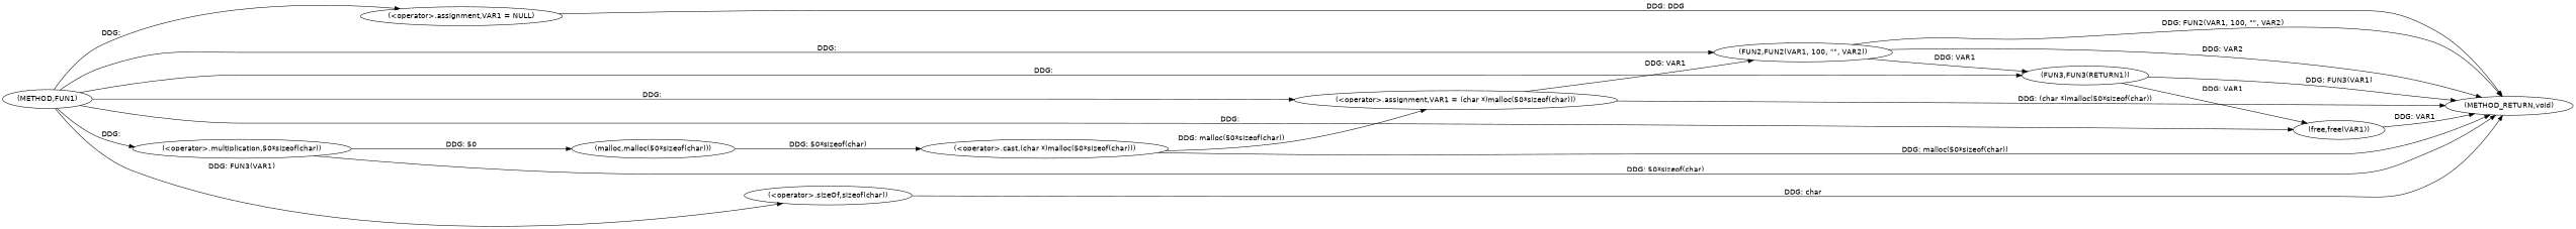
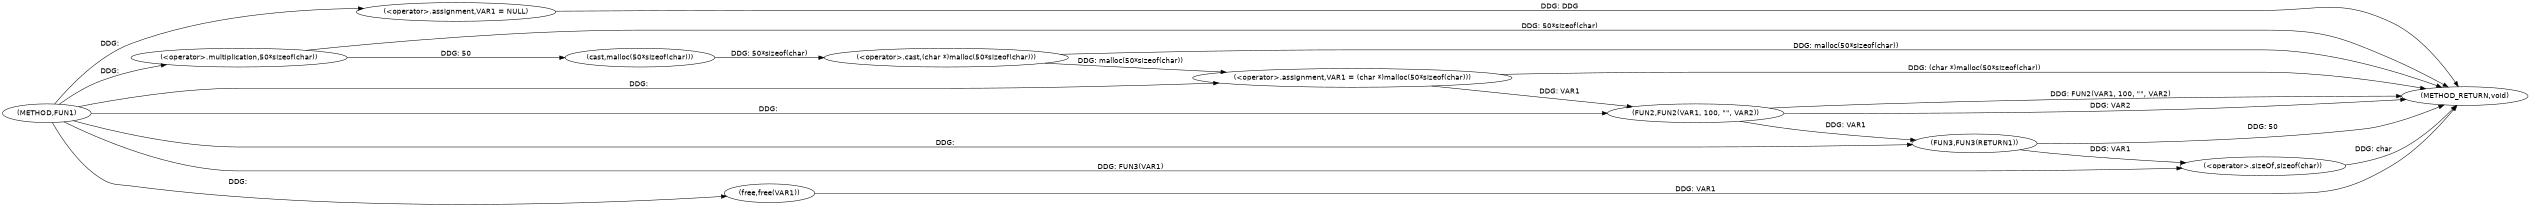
  digraph {
    fontname="DejaVu Sans"
    rankdir=LR
    node [fontname="DejaVu Sans"]
    edge [fontname="DejaVu Sans"]
    n1 [label="(METHOD,FUN1)"]
    n2 [label="(<operator>.assignment,VAR1 = NULL)"]
    n3 [label="(<operator>.assignment,VAR1 = (char *)malloc(50*sizeof(char)))"]
    n4 [label="(<operator>.multiplication,50*sizeof(char))"]
    n5 [label="(<operator>.sizeOf,sizeof(char))"]
    n6 [label="(FUN2,FUN2(VAR1, 100, \"\", VAR2))"]
    n7 [label="(FUN3,FUN3(RETURN1))"]
    n8 [label="(free,free(VAR1))"]
    n9 [label="(METHOD_RETURN,void)"]
-   n10 [label="(malloc,malloc(50*sizeof(char)))"]
+   n10 [label="(cast,malloc(50*sizeof(char)))"]
    n11 [label="(<operator>.cast,(char *)malloc(50*sizeof(char)))"]
    n1 -> n2 [label="DDG: "]
    n1 -> n3 [label="DDG: "]
    n1 -> n4 [label="DDG: "]
    n1 -> n5 [label="DDG: FUN3(VAR1)"]
    n1 -> n6 [label="DDG: "]
    n1 -> n7 [label="DDG: "]
    n1 -> n8 [label="DDG: "]
    n2 -> n9 [label="DDG: DDG"]
    n3 -> n6 [label="DDG: VAR1"]
    n3 -> n9 [label="DDG: (char *)malloc(50*sizeof(char))"]
    n4 -> n9 [label="DDG: 50*sizeof(char)"]
    n4 -> n10 [label="DDG: 50"]
    n5 -> n9 [label="DDG: char"]
    n6 -> n7 [label="DDG: VAR1"]
    n6 -> n9 [label="DDG: FUN2(VAR1, 100, \"\", VAR2)"]
    n6 -> n9 [label="DDG: VAR2"]
-   n7 -> n8 [label="DDG: VAR1"]
-   n7 -> n9 [label="DDG: FUN3(VAR1)"]
+   n7 -> n5 [label="DDG: VAR1"]
+   n7 -> n9 [label="DDG: 50"]
    n8 -> n9 [label="DDG: VAR1"]
    n10 -> n11 [label="DDG: 50*sizeof(char)"]
    n11 -> n3 [label="DDG: malloc(50*sizeof(char))"]
    n11 -> n9 [label="DDG: malloc(50*sizeof(char))"]
  }
